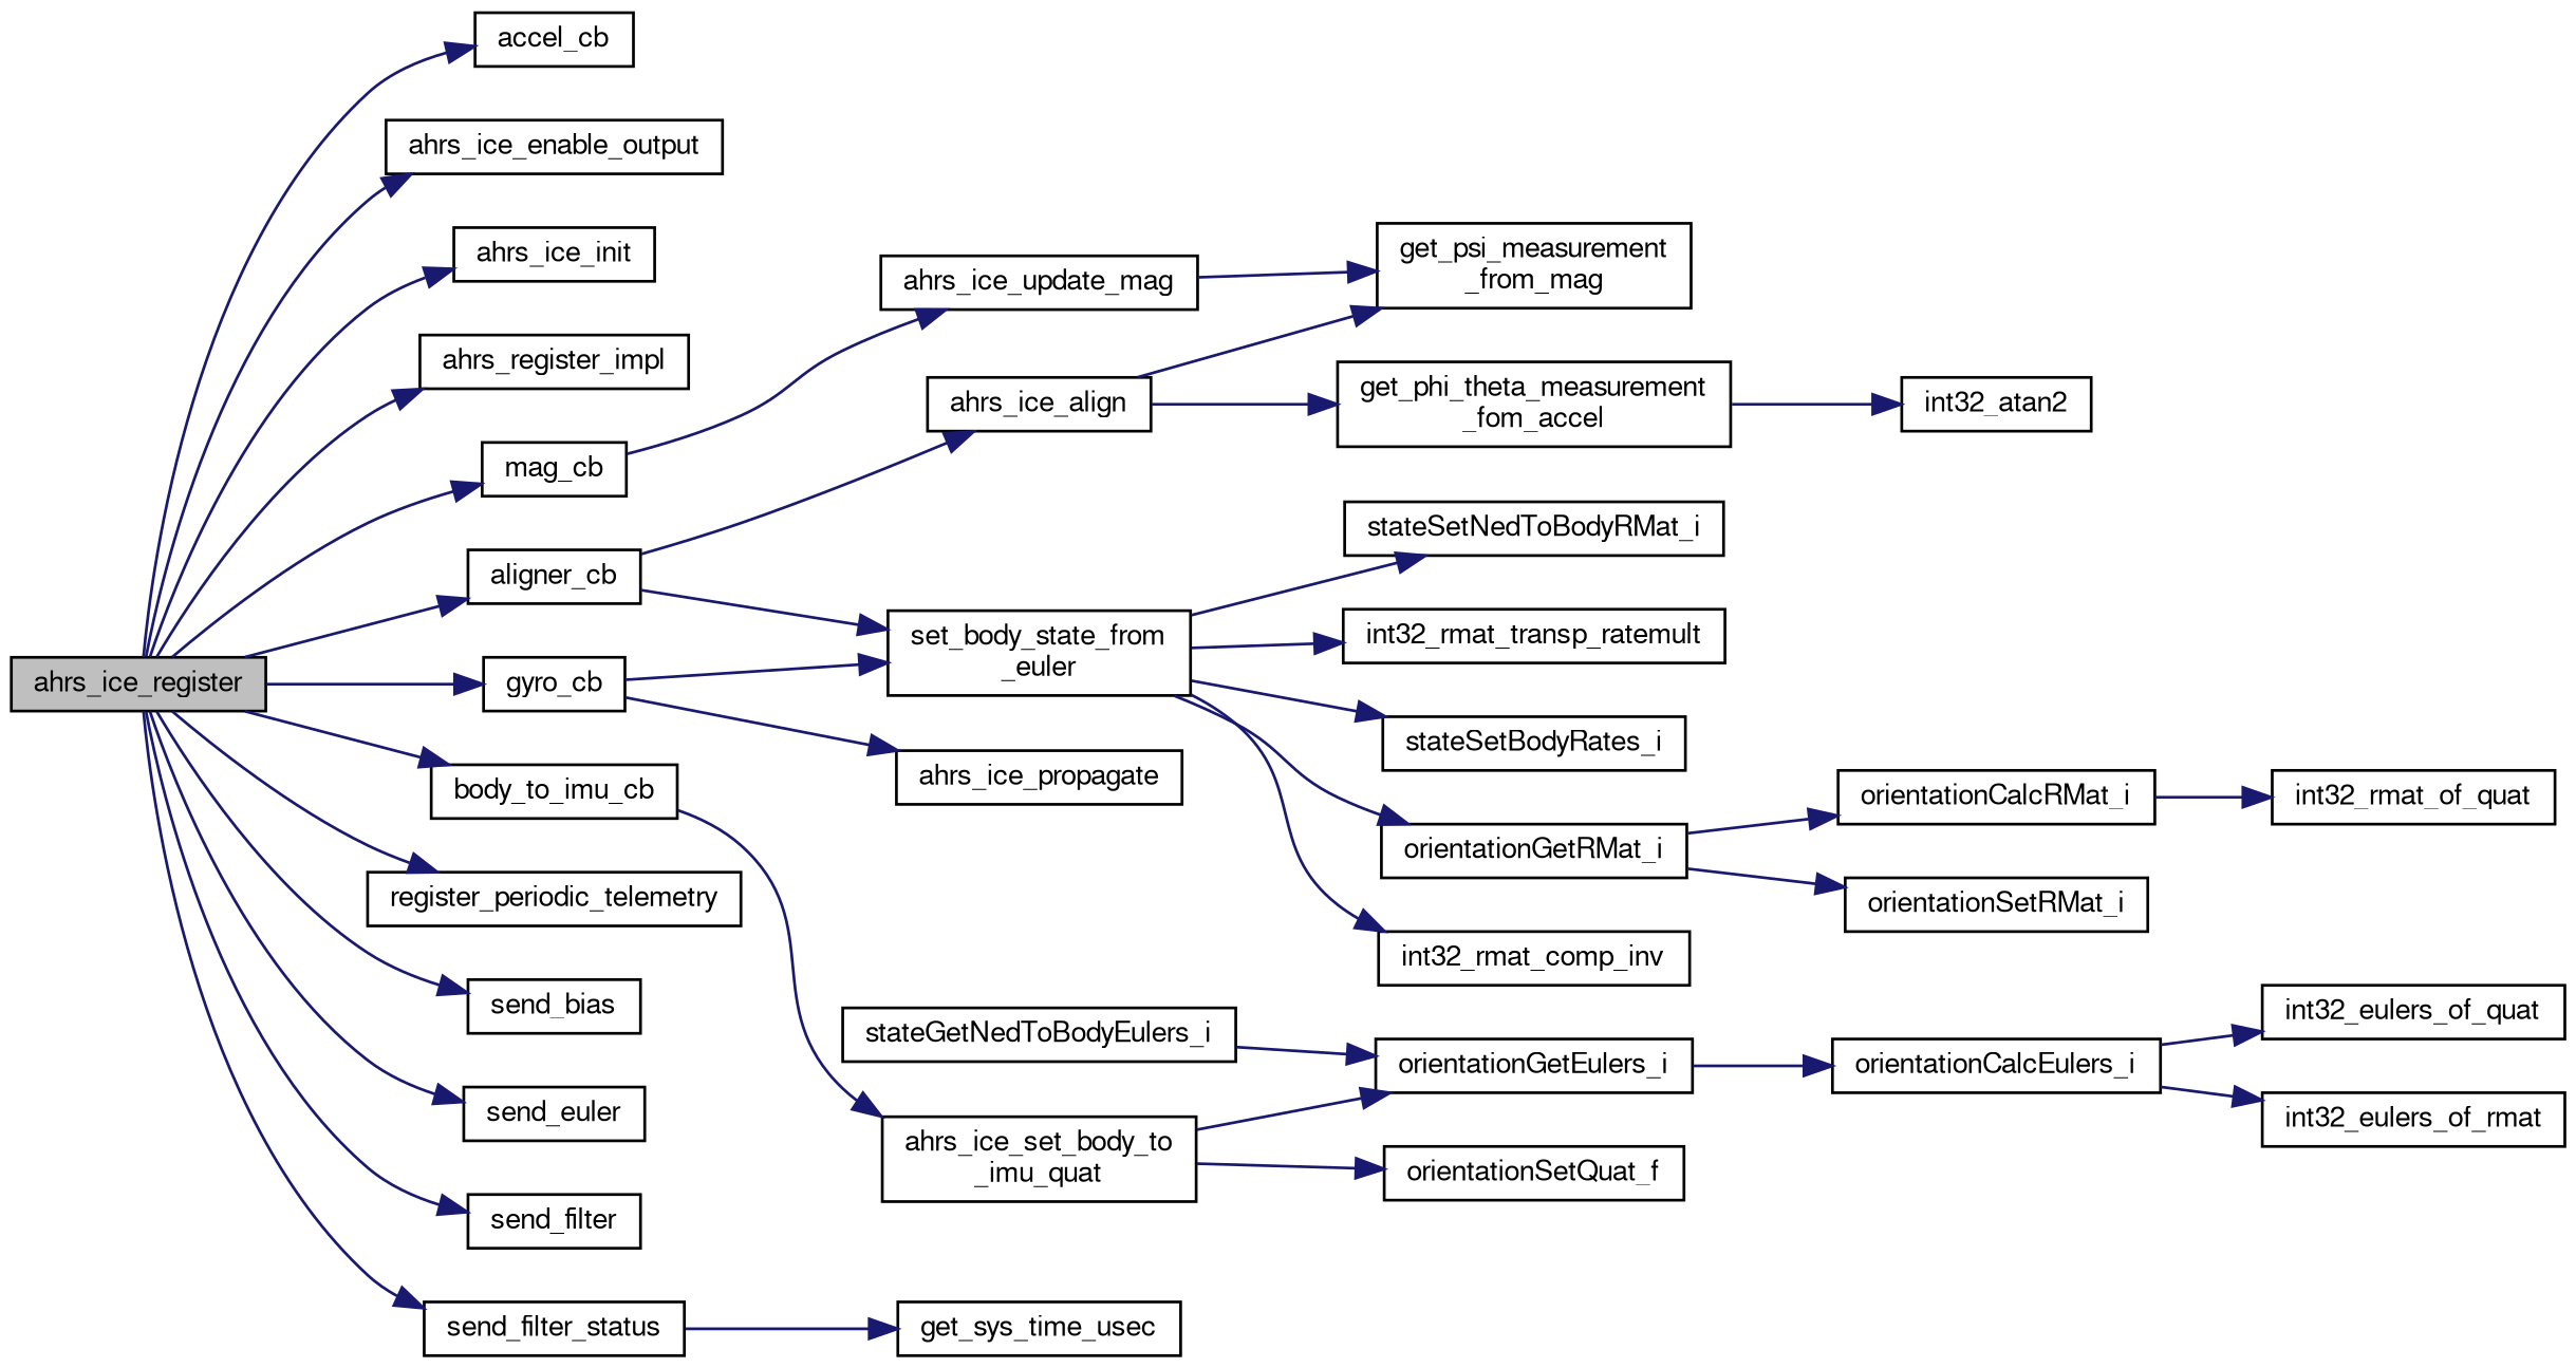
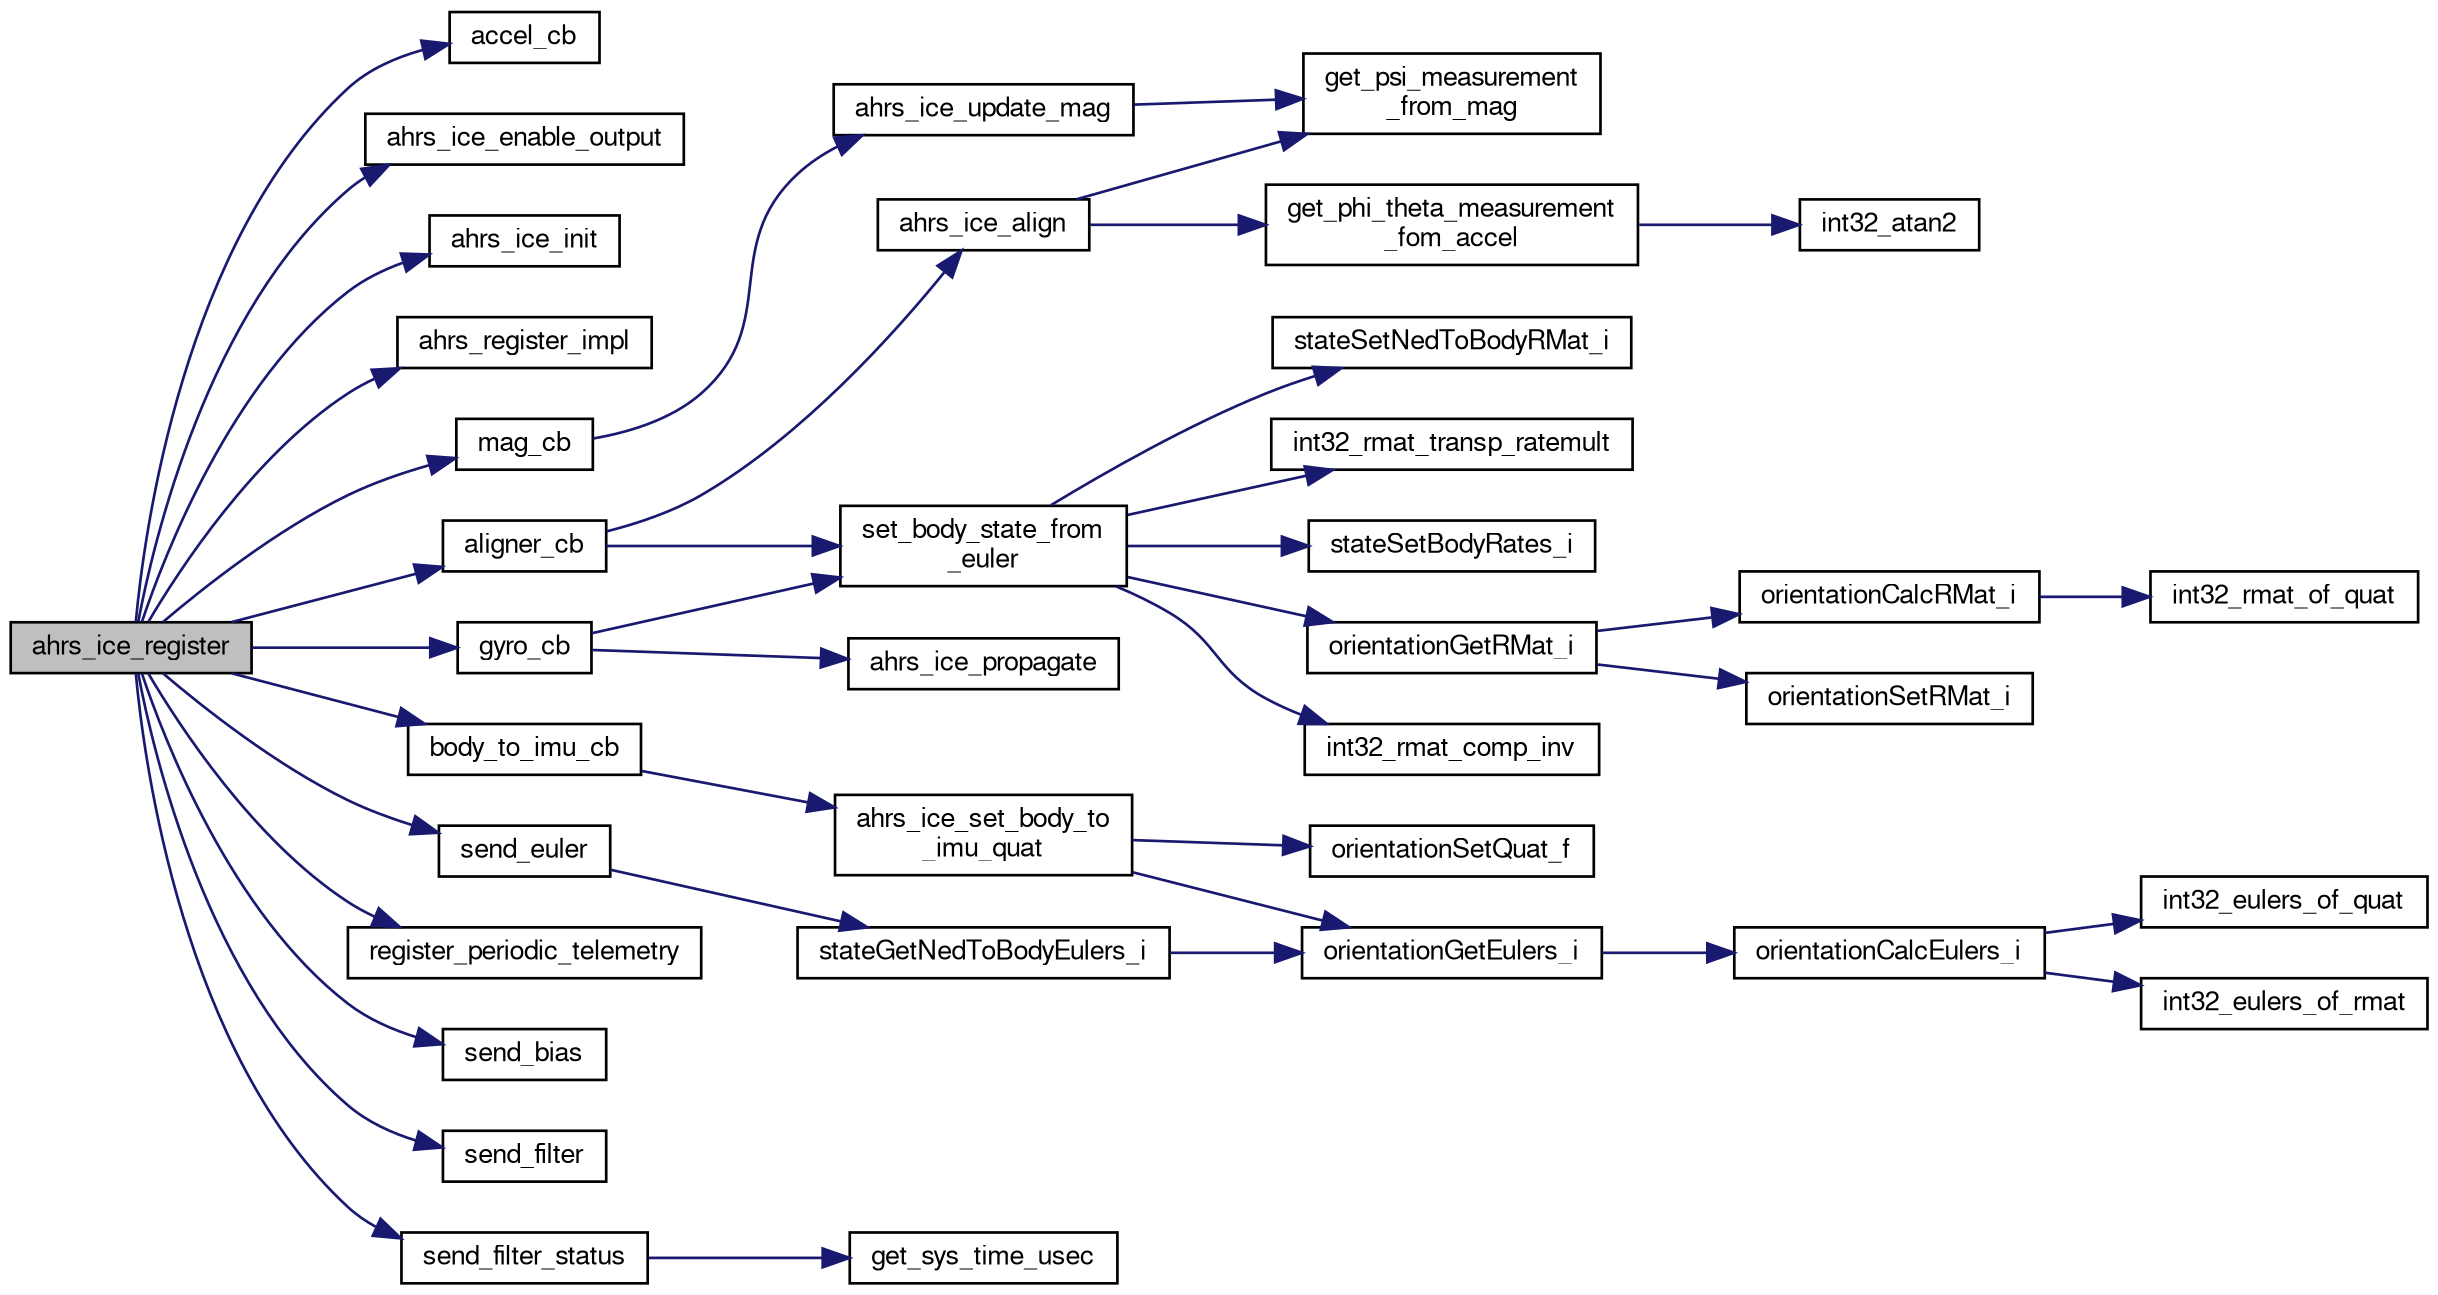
  digraph {
    rankdir=LR
    node [color=black fillcolor=white fontname=FreeSans fontsize=10 shape=record style=filled]
    edge [color=midnightblue fontname=FreeSans fontsize=10 labelfontname=FreeSans labelfontsize=10 style=solid]
    n1 [fillcolor=grey75 fontcolor=black height=0.2 label=ahrs_ice_register width=0.4]
    n2 [height=0.2 label=accel_cb width=0.4]
    n3 [height=0.2 label=ahrs_ice_enable_output width=0.4]
    n4 [height=0.2 label=ahrs_ice_init width=0.4]
    n5 [height=0.2 label=ahrs_register_impl width=0.4]
    n6 [height=0.2 label=aligner_cb width=0.4]
    n7 [height=0.2 label=body_to_imu_cb width=0.4]
    n8 [height=0.2 label=gyro_cb width=0.4]
    n9 [height=0.2 label=mag_cb width=0.4]
    n10 [height=0.2 label=register_periodic_telemetry width=0.4]
    n11 [height=0.2 label=send_bias width=0.4]
    n12 [height=0.2 label=send_euler width=0.4]
    n13 [height=0.2 label=send_filter width=0.4]
    n14 [height=0.2 label=send_filter_status width=0.4]
    n15 [height=0.2 label=ahrs_ice_align width=0.4]
    n16 [height=0.2 label="set_body_state_from\l_euler" width=0.4]
    n17 [height=0.2 label="ahrs_ice_set_body_to\l_imu_quat" width=0.4]
    n18 [height=0.2 label=ahrs_ice_propagate width=0.4]
    n19 [height=0.2 label=ahrs_ice_update_mag width=0.4]
    n20 [height=0.2 label=stateGetNedToBodyEulers_i width=0.4]
    n21 [height=0.2 label=get_sys_time_usec width=0.4]
    n22 [height=0.2 label="get_phi_theta_measurement\l_fom_accel" width=0.4]
    n23 [height=0.2 label=int32_atan2 width=0.4]
    n24 [height=0.2 label="get_psi_measurement\l_from_mag" width=0.4]
    n25 [height=0.2 label=orientationGetRMat_i width=0.4]
    n26 [height=0.2 label=int32_rmat_comp_inv width=0.4]
    n27 [height=0.2 label=stateSetNedToBodyRMat_i width=0.4]
    n28 [height=0.2 label=int32_rmat_transp_ratemult width=0.4]
    n29 [height=0.2 label=stateSetBodyRates_i width=0.4]
    n30 [height=0.2 label=orientationCalcRMat_i width=0.4]
    n31 [height=0.2 label=orientationSetRMat_i width=0.4]
    n32 [height=0.2 label=int32_rmat_of_quat width=0.4]
    n33 [height=0.2 label=orientationGetEulers_i width=0.4]
    n34 [height=0.2 label=orientationSetQuat_f width=0.4]
    n35 [height=0.2 label=orientationCalcEulers_i width=0.4]
    n36 [height=0.2 label=int32_eulers_of_rmat width=0.4]
    n37 [height=0.2 label=int32_eulers_of_quat width=0.4]
    n1 -> n2
    n1 -> n3
    n1 -> n4
    n1 -> n5
    n1 -> n6
    n1 -> n7
    n1 -> n8
    n1 -> n9
    n1 -> n10
    n1 -> n11
    n1 -> n12
    n1 -> n13
    n1 -> n14
    n6 -> n15
    n6 -> n16
    n7 -> n17
    n8 -> n16
    n8 -> n18
    n9 -> n19
+   n12 -> n20
    n14 -> n21
    n15 -> n22
    n15 -> n24
    n16 -> n25
    n16 -> n26
    n16 -> n27
    n16 -> n28
    n16 -> n29
    n17 -> n33
    n17 -> n34
    n19 -> n24
    n20 -> n33
    n22 -> n23
    n25 -> n30
    n25 -> n31
    n30 -> n32
    n33 -> n35
    n35 -> n36
    n35 -> n37
  }
